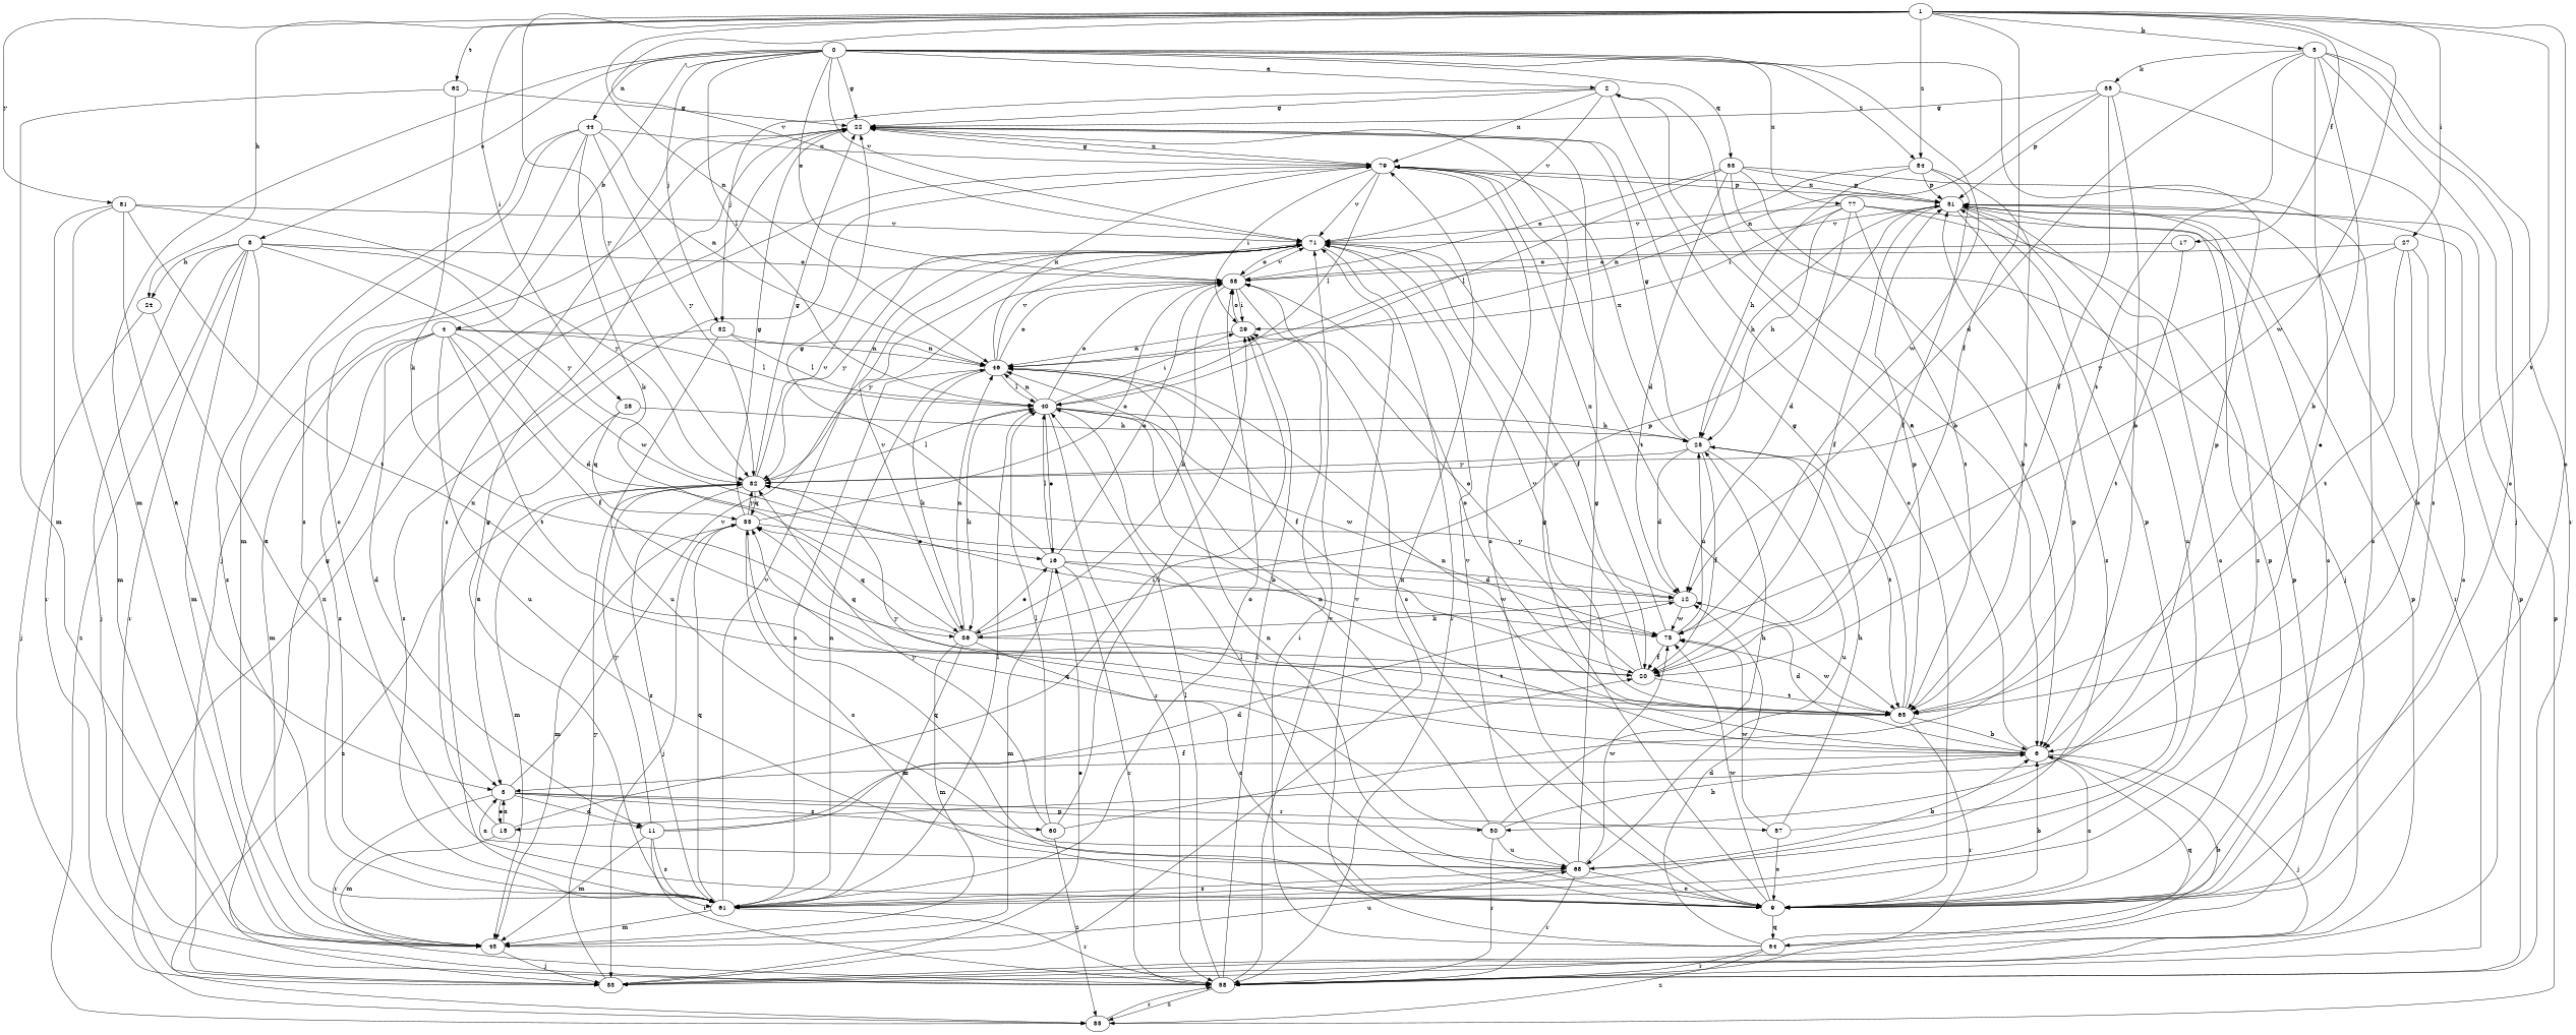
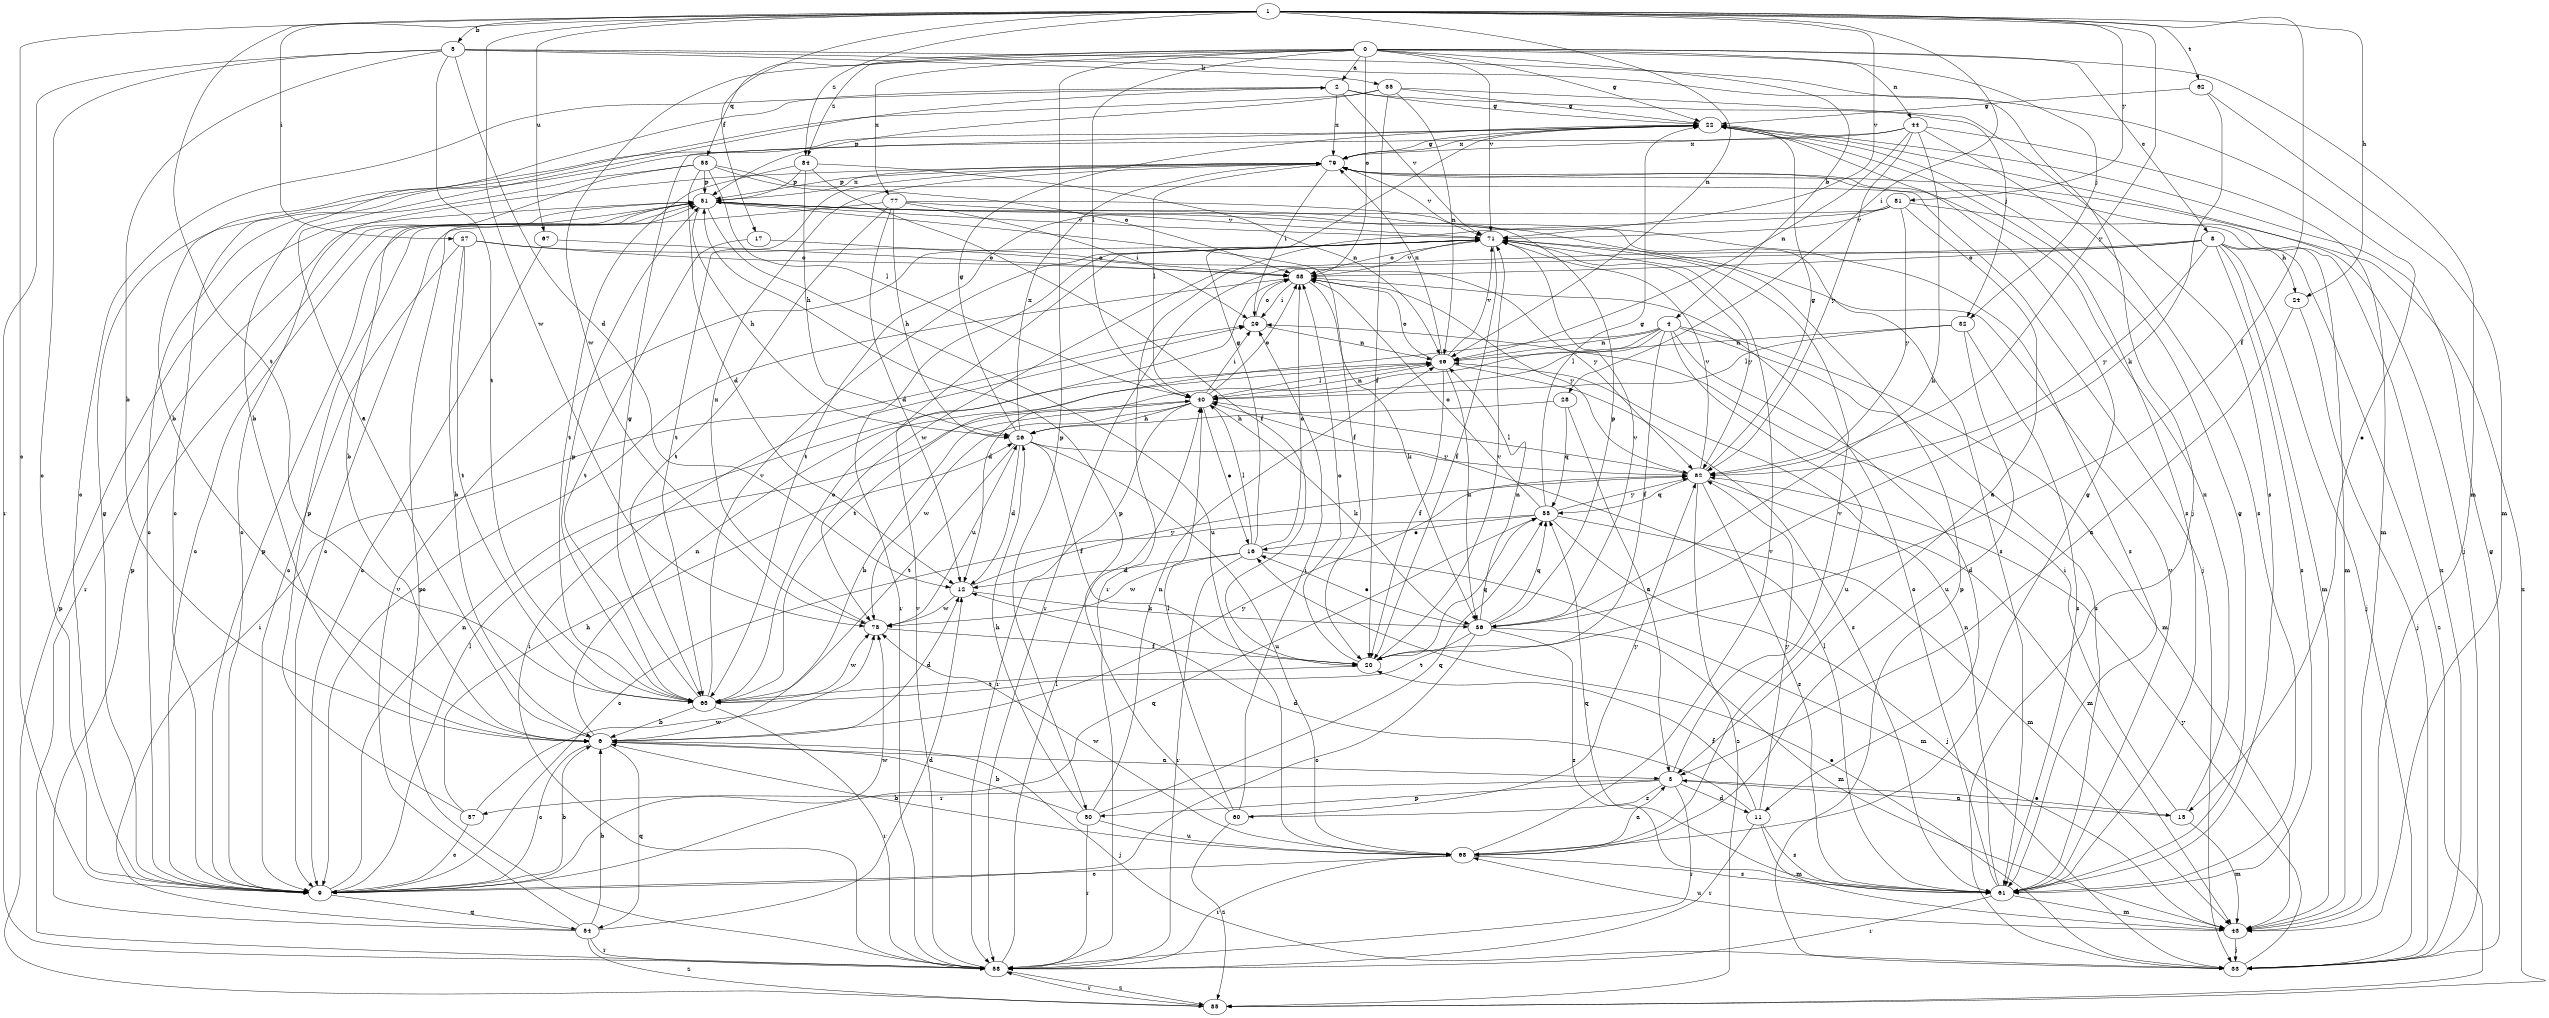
  strict digraph {
    0
    2
    4
    8
    22
    32
    40
    43
    44
    n10 [label=38]
    50
    53
    71
    75
    77
    84
    9
    6
    79
    20
    46
    65
    11
    12
    61
    68
    24
    82
    58
    33
    85
    36
    29
    16
-   25
+   25 [label=26]
    55
    51
    1
    5
    17
    27
    28
    62
+   67
    81
    15
    35
    54
    3
    57
    60
    0 -> 2 [label=a]
    0 -> 4 [label=b]
    0 -> 8 [label=c]
    0 -> 22 [label=g]
    0 -> 32 [label=j]
    0 -> 40 [label=l]
    0 -> 43 [label=m]
    0 -> 44 [label=n]
    0 -> n10 [label=o]
    0 -> 50 [label=p]
    0 -> 53 [label=q]
    0 -> 71 [label=v]
    0 -> 75 [label=w]
    0 -> 77 [label=x]
    0 -> 84 [label=z]
    2 -> 22 [label=g]
    2 -> 32 [label=j]
    2 -> 71 [label=v]
    2 -> 9 [label=c]
    2 -> 6 [label=b]
    2 -> 79 [label=x]
    4 -> 40 [label=l]
    4 -> 43 [label=m]
    4 -> 20 [label=f]
    4 -> 46 [label=n]
    4 -> 65 [label=t]
    4 -> 11 [label=d]
    4 -> 12 [label=d]
    4 -> 61 [label=s]
    4 -> 68 [label=u]
    8 -> 43 [label=m]
    8 -> n10 [label=o]
    8 -> 75 [label=w]
    8 -> 61 [label=s]
    8 -> 24 [label=h]
    8 -> 82 [label=y]
    8 -> 58 [label=r]
    8 -> 33 [label=j]
    8 -> 85 [label=z]
    22 -> 79 [label=x]
    22 -> 61 [label=s]
    22 -> 33 [label=j]
    32 -> 40 [label=l]
    32 -> 46 [label=n]
    32 -> 61 [label=s]
    32 -> 68 [label=u]
    40 -> n10 [label=o]
    40 -> 75 [label=w]
    40 -> 6 [label=b]
    40 -> 46 [label=n]
    40 -> 58 [label=r]
    40 -> 36 [label=k]
    40 -> 29 [label=i]
    40 -> 16 [label=e]
    40 -> 25 [label=h]
    43 -> 68 [label=u]
    43 -> 33 [label=j]
    44 -> 43 [label=m]
    44 -> 9 [label=c]
    44 -> 79 [label=x]
    44 -> 46 [label=n]
    44 -> 61 [label=s]
    44 -> 82 [label=y]
    44 -> 36 [label=k]
    n10 -> 71 [label=v]
    n10 -> 9 [label=c]
    n10 -> 82 [label=y]
    n10 -> 36 [label=k]
    n10 -> 29 [label=i]
    50 -> 6 [label=b]
    50 -> 46 [label=n]
    50 -> 68 [label=u]
    50 -> 58 [label=r]
    50 -> 25 [label=h]
    50 -> 55 [label=q]
    53 -> 40 [label=l]
    53 -> n10 [label=o]
    53 -> 9 [label=c]
    53 -> 6 [label=b]
    53 -> 12 [label=d]
    53 -> 33 [label=j]
    53 -> 51 [label=p]
    71 -> n10 [label=o]
    71 -> 20 [label=f]
    71 -> 82 [label=y]
    71 -> 58 [label=r]
    75 -> 79 [label=x]
    75 -> 20 [label=f]
    75 -> 25 [label=u]
    77 -> 71 [label=v]
    77 -> 9 [label=c]
    77 -> 65 [label=t]
    77 -> 12 [label=d]
    77 -> 61 [label=s]
    77 -> 29 [label=i]
    77 -> 25 [label=h]
    84 -> 20 [label=f]
    84 -> 46 [label=n]
    84 -> 65 [label=t]
    84 -> 25 [label=h]
    84 -> 51 [label=p]
    9 -> 22 [label=g]
    9 -> 40 [label=l]
    9 -> 75 [label=w]
    9 -> 6 [label=b]
    9 -> 46 [label=n]
    9 -> 55 [label=q]
    9 -> 51 [label=p]
    9 -> 54 [label=q]
    6 -> 2 [label=a]
    6 -> 9 [label=c]
    6 -> 46 [label=n]
    6 -> 12 [label=d]
    6 -> 82 [label=y]
    6 -> 33 [label=j]
    6 -> 54 [label=q]
    6 -> 3 [label=a]
    79 -> 22 [label=g]
    79 -> 40 [label=l]
    79 -> 71 [label=v]
    79 -> 9 [label=c]
    79 -> 65 [label=t]
    79 -> 29 [label=i]
    79 -> 51 [label=p]
    20 -> n10 [label=o]
    20 -> 71 [label=v]
    20 -> 65 [label=t]
    20 -> 55 [label=q]
    46 -> 40 [label=l]
    46 -> n10 [label=o]
    46 -> 71 [label=v]
    46 -> 79 [label=x]
    46 -> 20 [label=f]
    46 -> 61 [label=s]
    46 -> 36 [label=k]
    65 -> 22 [label=g]
    65 -> n10 [label=o]
    65 -> 71 [label=v]
    65 -> 75 [label=w]
    65 -> 6 [label=b]
    65 -> 58 [label=r]
    65 -> 51 [label=p]
    11 -> 43 [label=m]
    11 -> 20 [label=f]
    11 -> 12 [label=d]
    11 -> 61 [label=s]
    11 -> 82 [label=y]
    11 -> 58 [label=r]
    12 -> 75 [label=w]
    12 -> 82 [label=y]
    12 -> 36 [label=k]
    61 -> 22 [label=g]
    61 -> 40 [label=l]
    61 -> 43 [label=m]
    61 -> n10 [label=o]
    61 -> 71 [label=v]
    61 -> 46 [label=n]
    61 -> 58 [label=r]
    61 -> 55 [label=q]
    68 -> 22 [label=g]
    68 -> 71 [label=v]
    68 -> 75 [label=w]
    68 -> 9 [label=c]
    68 -> 6 [label=b]
    68 -> 61 [label=s]
    68 -> 58 [label=r]
    68 -> 3 [label=a]
    24 -> 33 [label=j]
    24 -> 3 [label=a]
    82 -> 22 [label=g]
    82 -> 40 [label=l]
    82 -> 43 [label=m]
    82 -> 71 [label=v]
    82 -> 61 [label=s]
    82 -> 85 [label=z]
    82 -> 55 [label=q]
    58 -> 40 [label=l]
    58 -> 71 [label=v]
    58 -> 85 [label=z]
    58 -> 29 [label=i]
    58 -> 51 [label=p]
    33 -> 22 [label=g]
    33 -> 79 [label=x]
    33 -> 82 [label=y]
    33 -> 16 [label=e]
    33 -> 51 [label=p]
    85 -> 79 [label=x]
    85 -> 58 [label=r]
    85 -> 51 [label=p]
    36 -> 43 [label=m]
    36 -> 71 [label=v]
    36 -> 9 [label=c]
    36 -> 46 [label=n]
    36 -> 65 [label=t]
    36 -> 61 [label=s]
    36 -> 16 [label=e]
    36 -> 55 [label=q]
    36 -> 51 [label=p]
    29 -> n10 [label=o]
    29 -> 46 [label=n]
    16 -> 22 [label=g]
    16 -> 40 [label=l]
    16 -> 43 [label=m]
    16 -> n10 [label=o]
    16 -> 75 [label=w]
    16 -> 12 [label=d]
    16 -> 58 [label=r]
    25 -> 22 [label=g]
    25 -> 79 [label=x]
    25 -> 20 [label=f]
    25 -> 65 [label=t]
    25 -> 12 [label=d]
    25 -> 68 [label=u]
    25 -> 82 [label=y]
    55 -> 22 [label=g]
    55 -> 43 [label=m]
    55 -> n10 [label=o]
    55 -> 9 [label=c]
    55 -> 82 [label=y]
    55 -> 33 [label=j]
    55 -> 16 [label=e]
    51 -> 71 [label=v]
    51 -> 9 [label=c]
    51 -> 79 [label=x]
    51 -> 20 [label=f]
    51 -> 61 [label=s]
    51 -> 68 [label=u]
    51 -> 58 [label=r]
    51 -> 25 [label=h]
    1 -> 71 [label=v]
    1 -> 75 [label=w]
    1 -> 84 [label=z]
    1 -> 9 [label=c]
    1 -> 20 [label=f]
    1 -> 46 [label=n]
    1 -> 65 [label=t]
    1 -> 24 [label=h]
    1 -> 82 [label=y]
    1 -> 5 [label=b]
    1 -> 17 [label=f]
    1 -> 27 [label=i]
    1 -> 28 [label=i]
    1 -> 62 [label=t]
+   1 -> 67 [label=u]
    1 -> 81 [label=y]
    5 -> 9 [label=c]
    5 -> 6 [label=b]
    5 -> 65 [label=t]
    5 -> 12 [label=d]
    5 -> 58 [label=r]
    5 -> 33 [label=j]
    5 -> 15 [label=e]
    5 -> 35 [label=k]
    17 -> n10 [label=o]
    17 -> 65 [label=t]
    27 -> n10 [label=o]
    27 -> 9 [label=c]
    27 -> 6 [label=b]
    27 -> 65 [label=t]
    27 -> 82 [label=y]
    28 -> 25 [label=h]
    28 -> 55 [label=q]
    28 -> 3 [label=a]
    62 -> 22 [label=g]
    62 -> 43 [label=m]
    62 -> 36 [label=k]
+   67 -> n10 [label=o]
+   67 -> 9 [label=c]
    81 -> 43 [label=m]
    81 -> 71 [label=v]
    81 -> 65 [label=t]
    81 -> 82 [label=y]
    81 -> 58 [label=r]
    81 -> 3 [label=a]
    15 -> 43 [label=m]
    15 -> 79 [label=x]
    15 -> 29 [label=i]
    15 -> 3 [label=a]
    35 -> 22 [label=g]
    35 -> 6 [label=b]
    35 -> 20 [label=f]
    35 -> 46 [label=n]
    35 -> 61 [label=s]
    35 -> 51 [label=p]
    54 -> 71 [label=v]
    54 -> 6 [label=b]
    54 -> 12 [label=d]
    54 -> 58 [label=r]
    54 -> 85 [label=z]
    54 -> 29 [label=i]
    54 -> 51 [label=p]
    3 -> 50 [label=p]
    3 -> 71 [label=v]
    3 -> 11 [label=d]
    3 -> 58 [label=r]
    3 -> 15 [label=e]
    3 -> 57 [label=r]
    3 -> 60 [label=s]
    57 -> 75 [label=w]
    57 -> 9 [label=c]
    57 -> 25 [label=h]
    57 -> 51 [label=p]
    60 -> 40 [label=l]
    60 -> 82 [label=y]
    60 -> 85 [label=z]
    60 -> 29 [label=i]
    60 -> 51 [label=p]
  }
